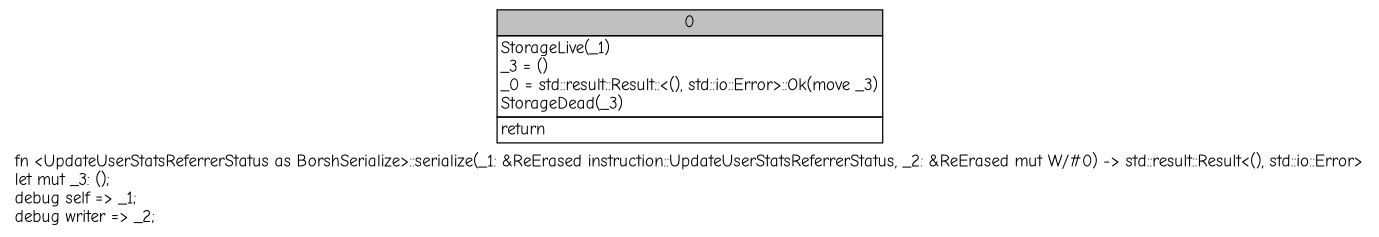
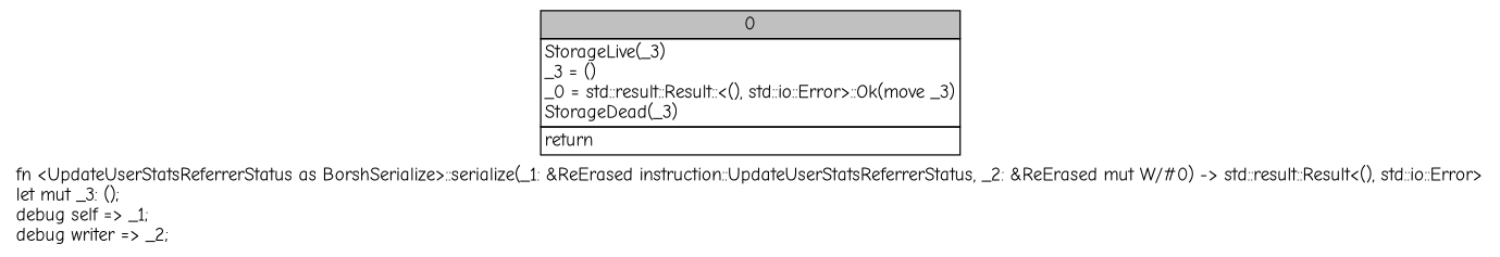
  digraph {
    fontname="Comic Neue"
    label=<fn &lt;UpdateUserStatsReferrerStatus as BorshSerialize&gt;::serialize(_1: &amp;ReErased instruction::UpdateUserStatsReferrerStatus, _2: &amp;ReErased mut W/#0) -&gt; std::result::Result&lt;(), std::io::Error&gt;<br align="left"/>let mut _3: ();<br align="left"/>debug self =&gt; _1;<br align="left"/>debug writer =&gt; _2;<br align="left"/>>
    rankdir=LR
-   n1 [fontname="Comic Neue" label=<<table border="0" cellborder="1" cellspacing="0"><tr><td bgcolor="gray" align="center" colspan="1">0</td></tr><tr><td align="left" balign="left">StorageLive(_1)<br/>_3 = ()<br/>_0 = std::result::Result::&lt;(), std::io::Error&gt;::Ok(move _3)<br/>StorageDead(_3)<br/></td></tr><tr><td align="left">return</td></tr></table>> shape=none]
+   n1 [fontname="Comic Neue" label=<<table border="0" cellborder="1" cellspacing="0"><tr><td bgcolor="gray" align="center" colspan="1">0</td></tr><tr><td align="left" balign="left">StorageLive(_3)<br/>_3 = ()<br/>_0 = std::result::Result::&lt;(), std::io::Error&gt;::Ok(move _3)<br/>StorageDead(_3)<br/></td></tr><tr><td align="left">return</td></tr></table>> shape=none]
  }
